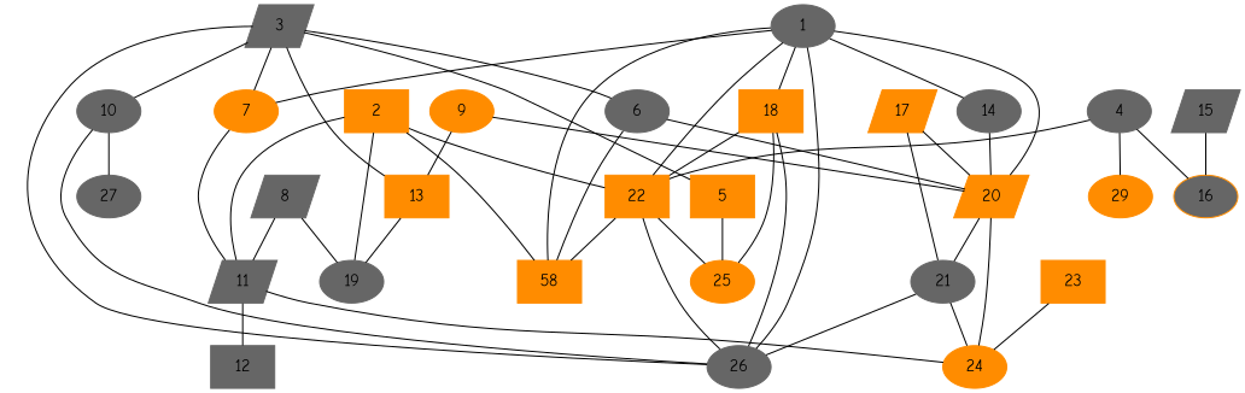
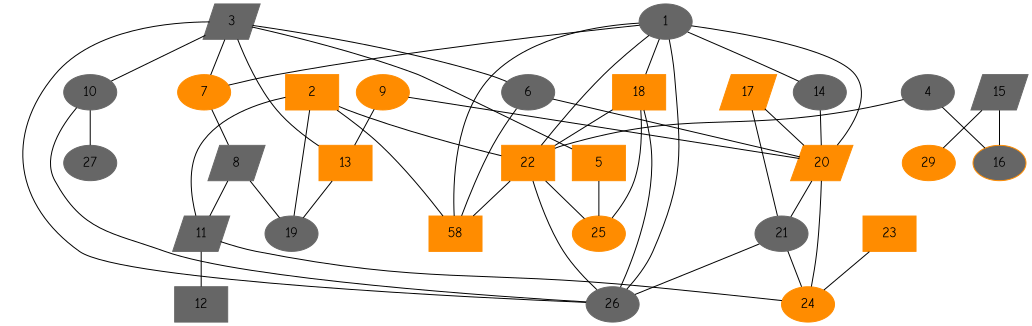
  graph {
    fontname="Comic Neue"
    node [color=darkorange fontname="Comic Neue" shape=ellipse style=filled]
    edge [fontname="Comic Neue" weight=1.0]
    1 [color=gray40]
    7
    14 [color=gray40]
    18 [shape=box]
    20 [shape=parallelogram]
    22 [shape=box]
    26 [color=gray40]
    n8 [label=58 shape=box]
    8 [color=gray40 shape=parallelogram]
    25
    24
    21 [color=gray40]
    2 [shape=box]
    11 [color=gray40 shape=parallelogram]
    19 [color=gray40]
    12 [color=gray40 shape=box]
    3 [color=gray40 shape=parallelogram]
    5 [shape=box]
    6 [color=gray40]
    10 [color=gray40]
    13 [shape=box]
    27 [color=gray40]
    4 [color=gray40]
    29
    16 [fillcolor=gray40]
    15 [color=gray40 shape=parallelogram]
    9
    17 [shape=parallelogram]
    23 [shape=box]
    1 -- 7
    1 -- 14
    1 -- 18
    1 -- 20 [weight=2.0]
    1 -- 22
    1 -- 26
    1 -- n8
-   7 -- 11
+   7 -- 8
    14 -- 20
    18 -- 22 [weight=2.0]
    18 -- 26
    18 -- 25
    20 -- 24
    20 -- 21
    22 -- 26
    22 -- n8
    22 -- 25
    8 -- 11
    8 -- 19
    21 -- 26
    21 -- 24
    2 -- 22
    2 -- n8
    2 -- 11
    2 -- 19
    11 -- 24
    11 -- 12
    3 -- 7
    3 -- 26
    3 -- 5
    3 -- 6
    3 -- 10
    3 -- 13
    5 -- 25 [weight=3.0]
    6 -- 20
    6 -- n8
    10 -- 26
    10 -- 27
    13 -- 19
    4 -- 22 [weight=2.0]
-   4 -- 29
+   15 -- 29
    4 -- 16
    15 -- 16
    9 -- 20
    9 -- 13
    17 -- 20
    17 -- 21
    23 -- 24
  }
